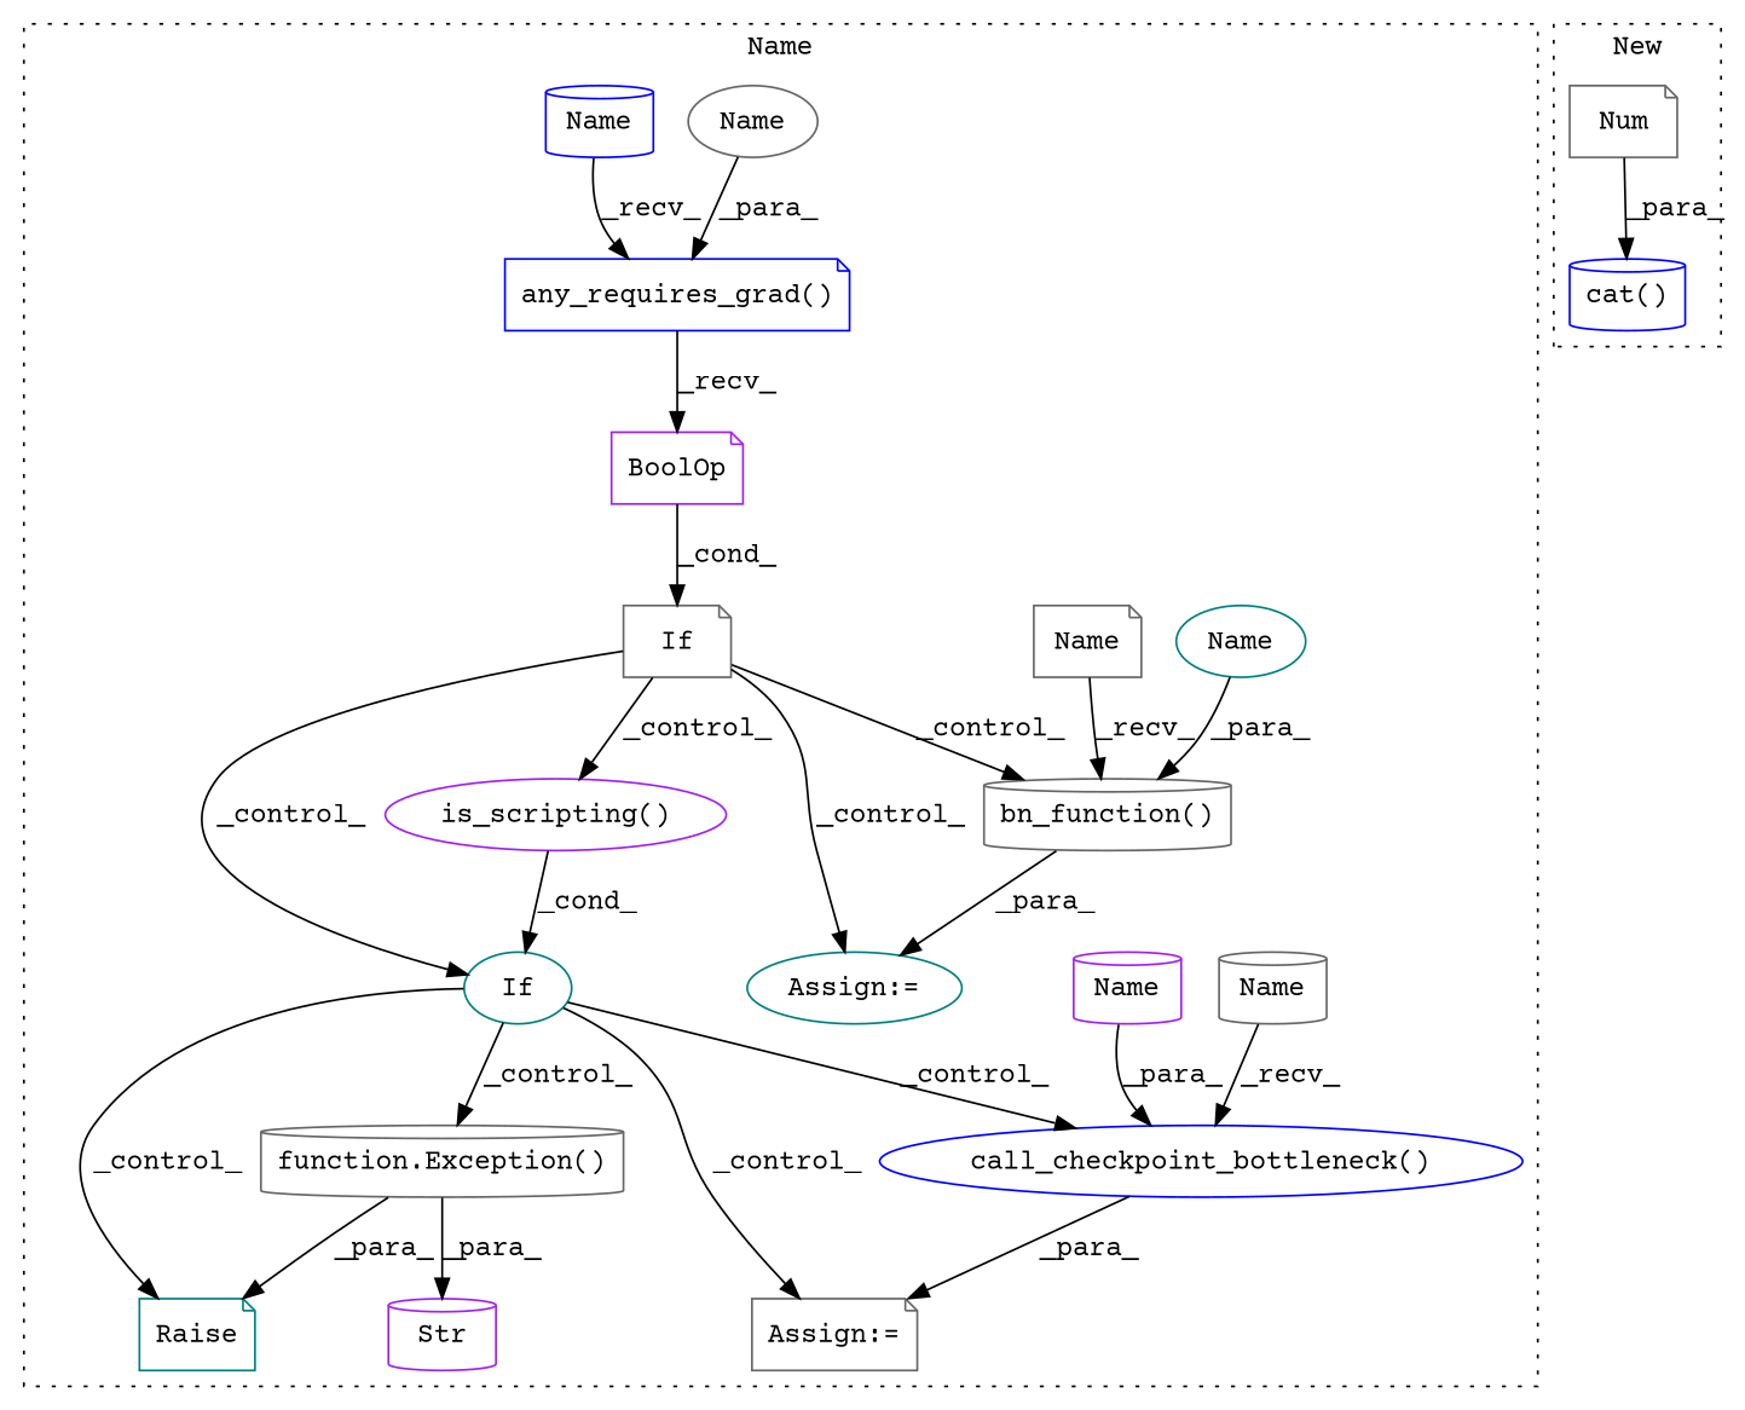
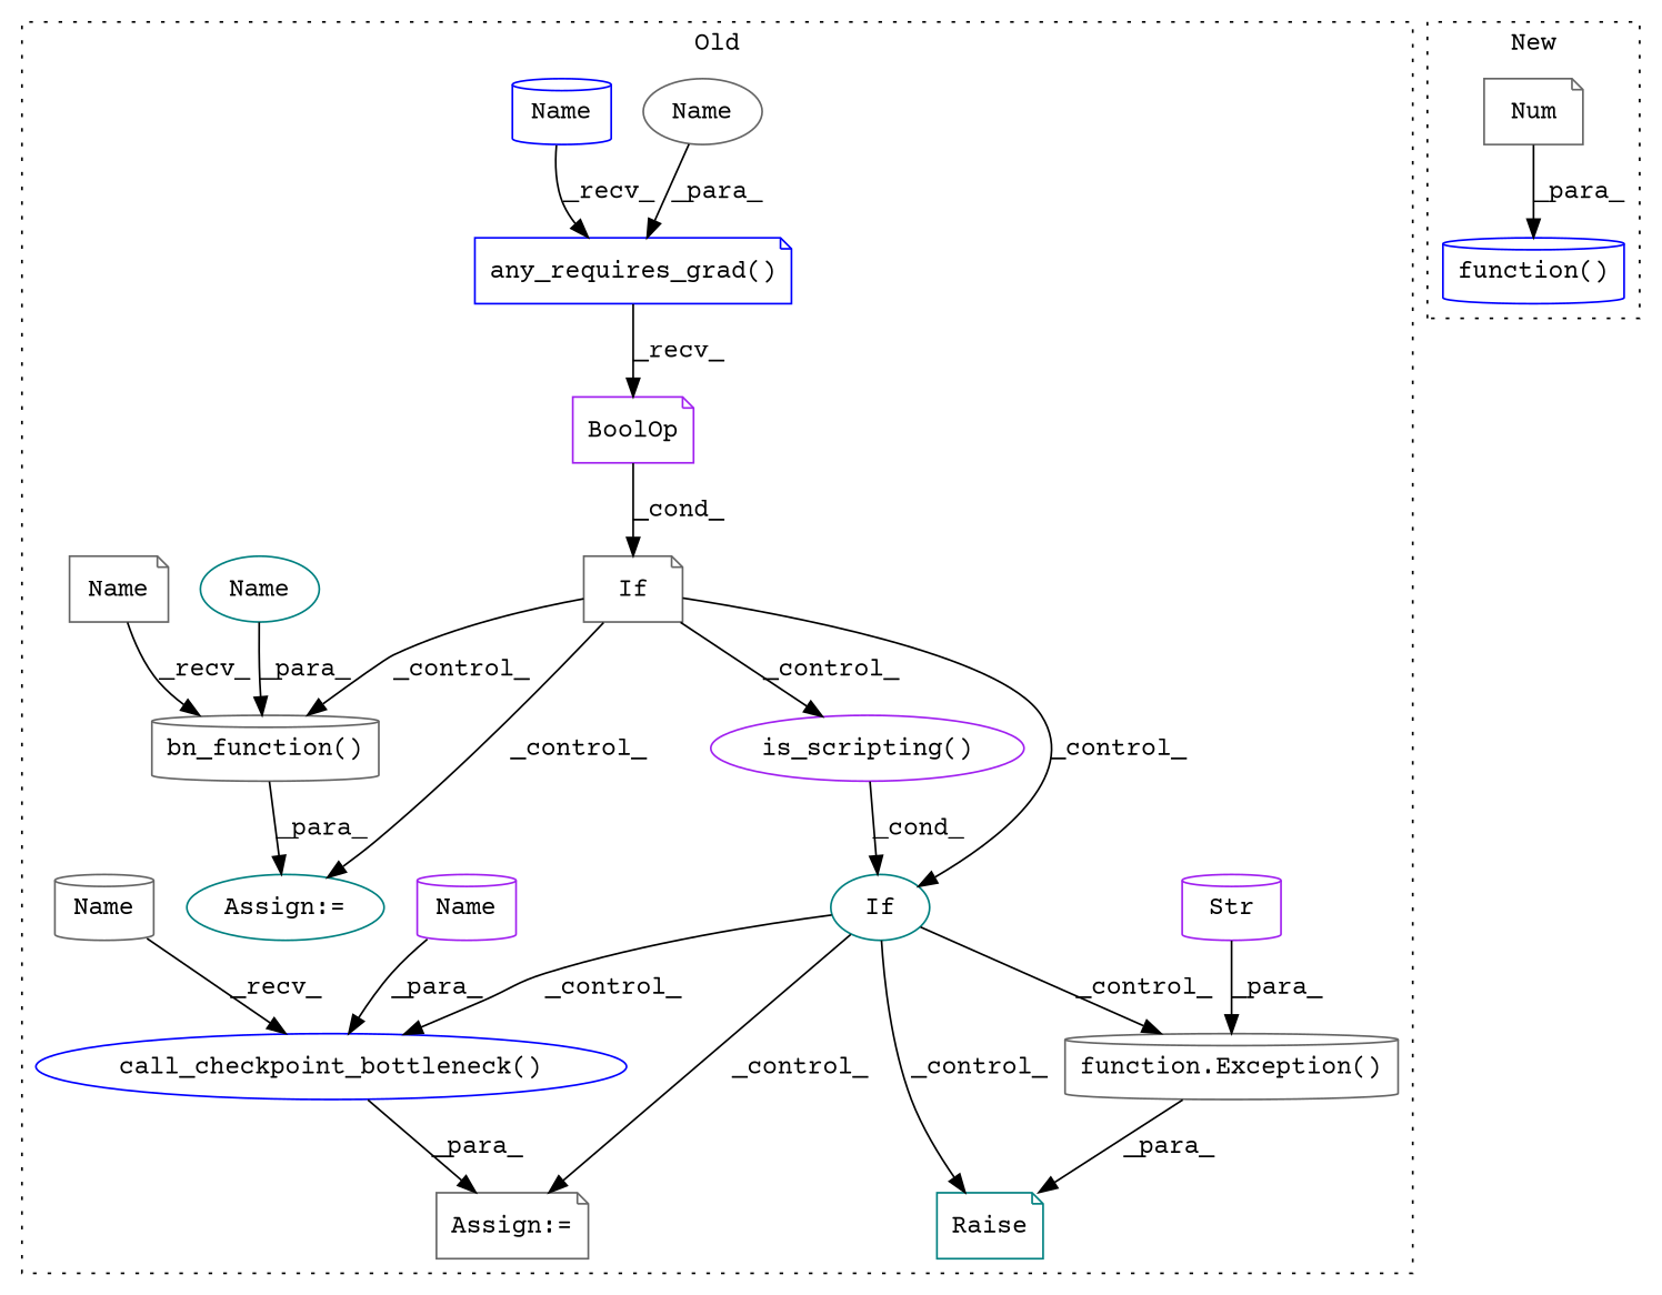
  digraph {
    fontname="Courier Prime"
    node [a=75 color=gray40 fontname="Courier Prime" l=3 shape=note]
    edge [fontname="Courier Prime"]
    n1 [color=blue l="23,1" label="any_requires_grad()" s="1801,1837"]
    n2 [color=blue l="32,1" label="call_checkpoint_bottleneck()" s="1987,2032" shape=ellipse]
    n3 [a=96 label=If s=1772]
    n4 [l="10,1" label="function.Exception()" s="1903,1952" shape=cylinder]
    n5 [a=96 color=teal label=If s=1852 shape=ellipse]
    n6 [a=66 color=purple l=39 label=Str s=1913 shape=cylinder]
    n7 [l="17,1" label="bn_function()" s="2080,2110" shape=cylinder]
    n8 [a=72 color=purple l=63 label=BoolOp s=1775]
    n9 [a=91 color=teal l=6 label=Raise s=1897]
    n10 [color=purple l=24 label="is_scripting()" s=1855 shape=ellipse]
    n11 [a=68 color=teal label="Assign:=" s=2077 shape=ellipse]
    n12 [a=68 label="Assign:=" s=1984]
    n13 [a=87 color=purple l=13 label=Name s=2019 shape=cylinder]
    n14 [a=87 color=teal l=13 label=Name s=2097 shape=ellipse]
    n15 [a=87 l=13 label=Name s=1824 shape=ellipse]
    n16 [a=87 l=4 label=Name s=2080]
    n17 [a=87 l=4 label=Name s=1987 shape=cylinder]
    n18 [a=87 color=blue l=4 label=Name s=1801 shape=cylinder]
-   n19 [color=blue l="10,1" label="cat()" s="933,952" shape=cylinder]
+   n19 [color=blue l="10,1" label="function()" s="933,952" shape=cylinder]
    n20 [a=76 l=1 label=Num s=951]
    subgraph cluster_1 {
-     label=Name
+     label=Old
      style=dotted
      n1
      n2
      n3
      n4
      n5
      n6
      n7
      n8
      n9
      n10
      n11
      n12
      n13
      n14
      n15
      n16
      n17
      n18
    }
    subgraph cluster_2 {
      label=New
      style=dotted
      n19
      n20
    }
    n1 -> n8 [label=_recv_]
    n2 -> n12 [label=_para_]
    n3 -> n5 [label=_control_]
    n3 -> n7 [label=_control_]
    n3 -> n10 [label=_control_]
    n3 -> n11 [label=_control_]
    n4 -> n9 [label=_para_]
    n5 -> n2 [label=_control_]
    n5 -> n4 [label=_control_]
    n5 -> n9 [label=_control_]
    n5 -> n12 [label=_control_]
-   n4 -> n6 [label=_para_]
+   n6 -> n4 [label=_para_]
    n7 -> n11 [label=_para_]
    n8 -> n3 [label=_cond_]
    n10 -> n5 [label=_cond_]
    n13 -> n2 [label=_para_]
    n14 -> n7 [label=_para_]
    n15 -> n1 [label=_para_]
    n16 -> n7 [label=_recv_]
    n17 -> n2 [label=_recv_]
    n18 -> n1 [label=_recv_]
    n20 -> n19 [label=_para_]
  }
